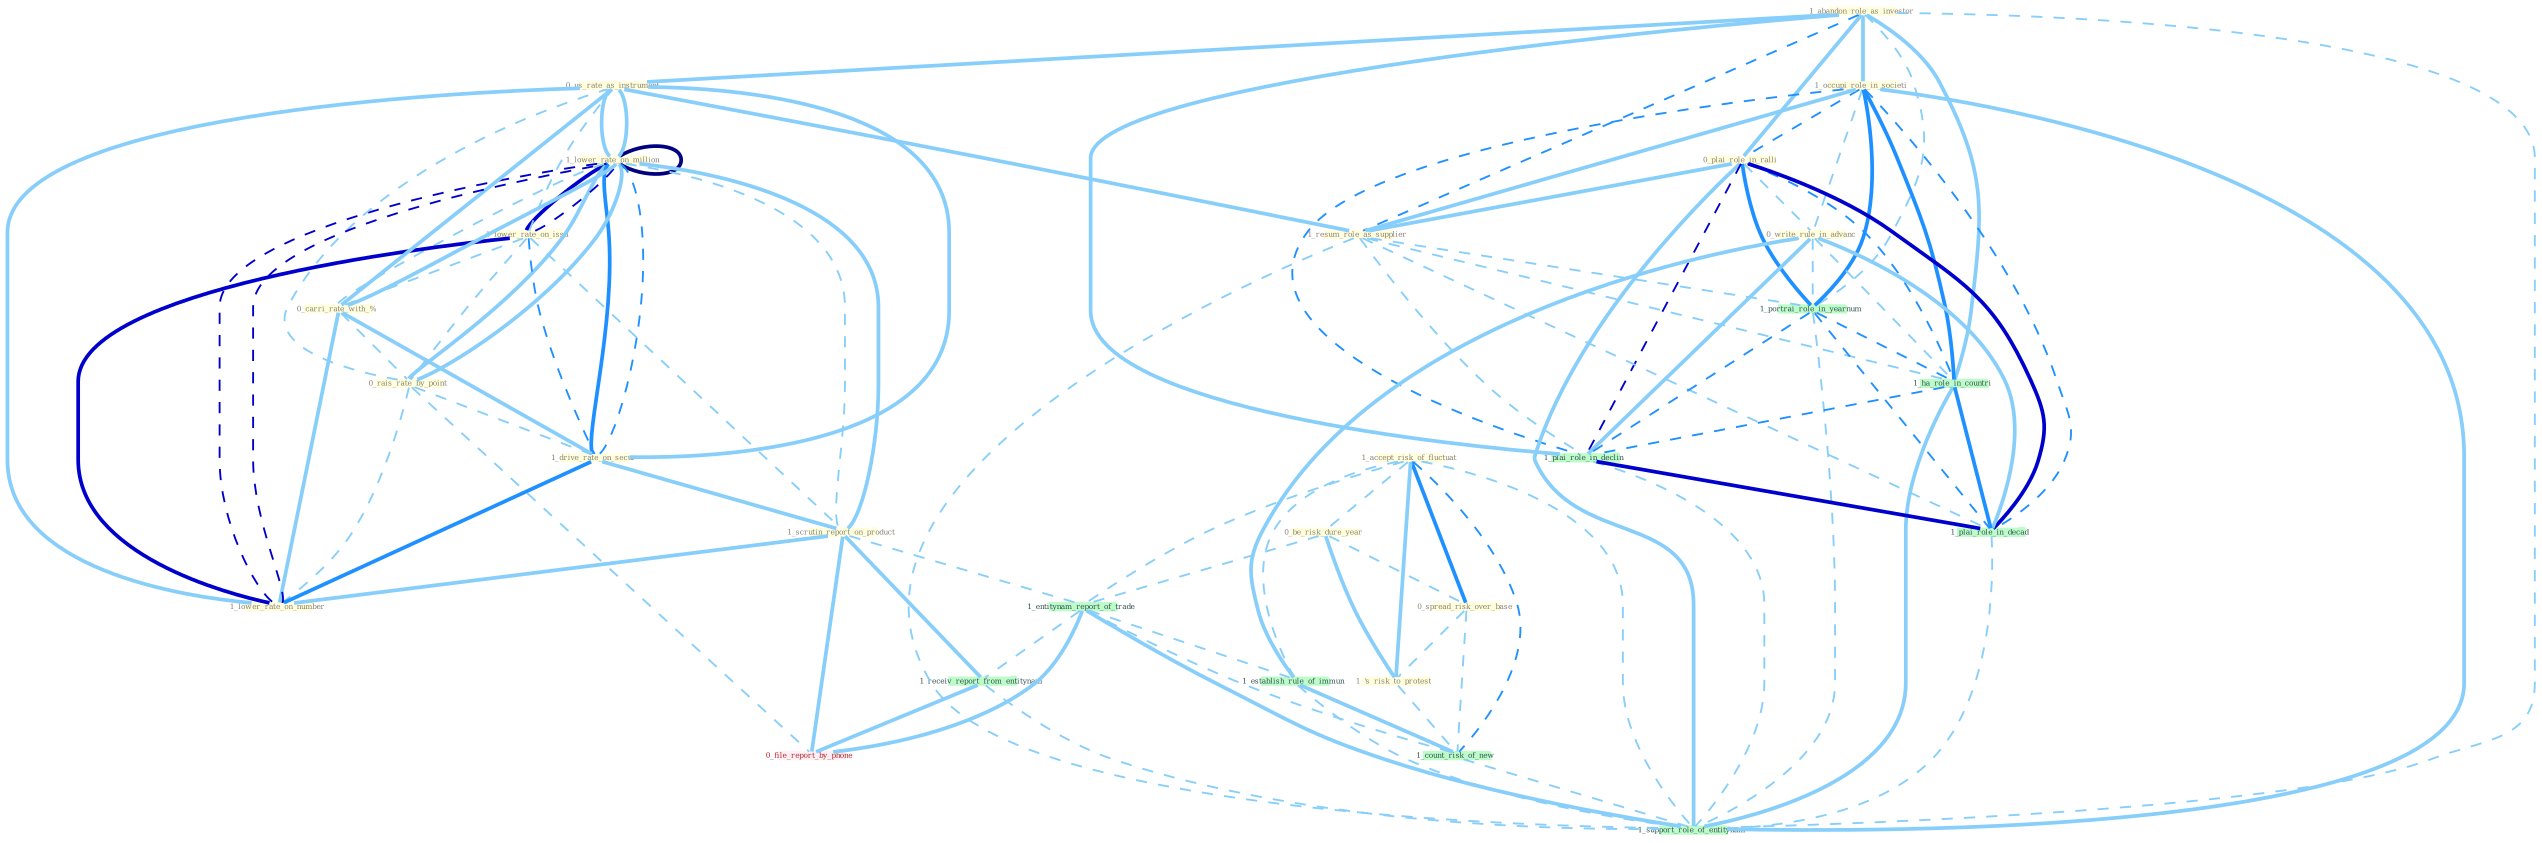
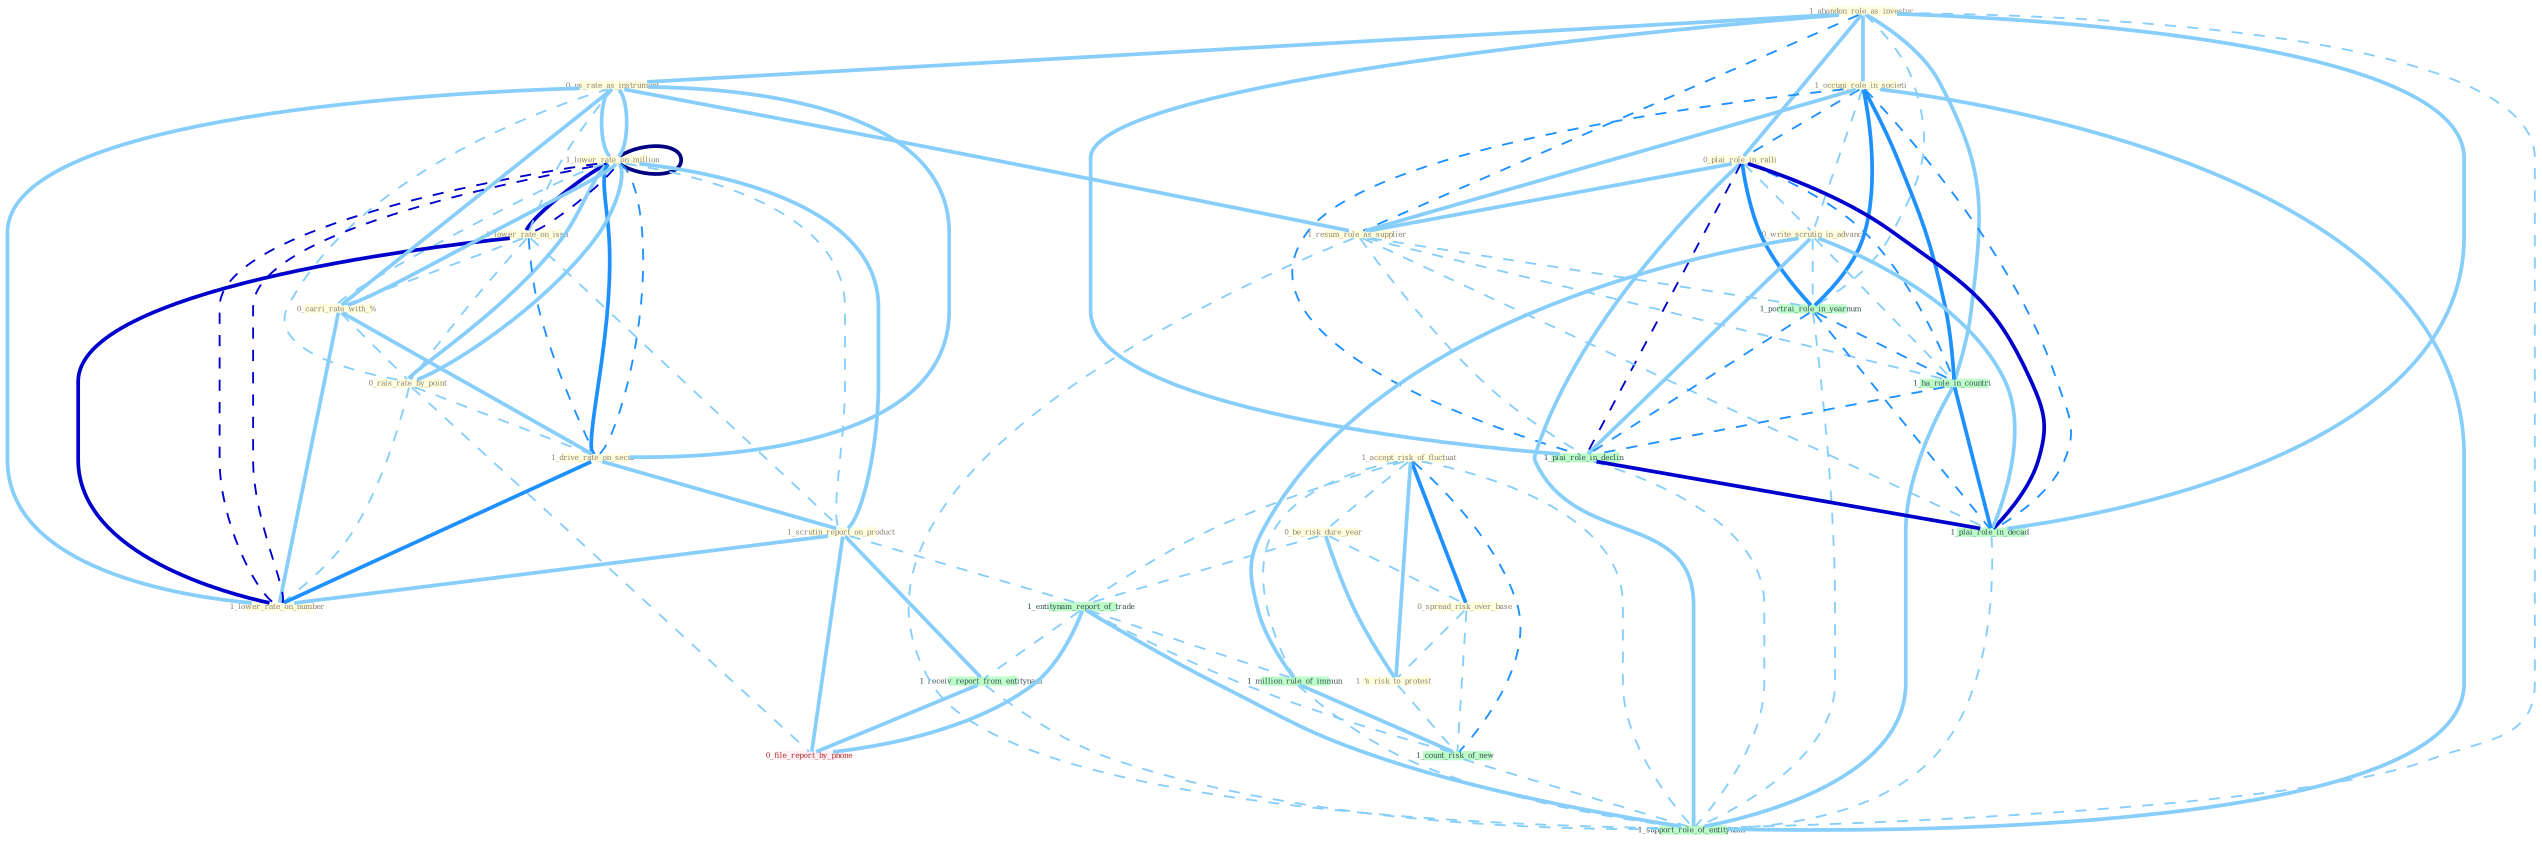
  graph {
    node [color="#ffffe0" fixedsize=true fontcolor="#8b7d6b" fontsize=4 shape=note style=filled]
    edge [color="#87cefa" style=dashed w=1]
    "1_accept_risk_of_fluctuat " [height=.06 width=.5]
    "1_lower_rate_on_million " [height=.06 shape=folder width=.5]
    "1_lower_rate_on_issu " [height=.06 shape=folder width=.5]
    "1_abandon_role_as_investor " [height=.06 width=.5]
    "0_carri_rate_with_% " [height=.06 shape=folder width=.5]
    "0_be_risk_dure_year " [height=.06 width=.5]
    "0_spread_risk_over_base " [height=.06 shape=folder width=.5]
    "1_occupi_role_in_societi " [height=.06 shape=folder width=.5]
    "0_rais_rate_by_point " [height=.06 width=.5]
    "0_plai_role_in_ralli " [height=.06 width=.5]
    "1_drive_rate_on_secur " [height=.06 shape=folder width=.5]
    "0_us_rate_as_instrument " [height=.06 width=.5]
-   "0_write_rule_in_advanc " [height=.06 width=.5]
+   "0_write_rule_in_advanc " [height=.06 width=.5 label="0_write_scrutin_in_advanc"]
    "1_'s_risk_to_protest " [height=.06 shape=folder width=.5]
    "1_scrutin_report_on_product " [height=.06 shape=folder width=.5]
    "1_lower_rate_on_number " [height=.06 shape=folder width=.5]
    "1_resum_role_as_supplier " [height=.06 width=.5]
    "0_file_report_by_phone " [color="#fff0f5" fontcolor="#b22222" height=.06 width=.5]
    "1_entitynam_report_of_trade " [color="#BDFCC9" fontcolor="#2f4f4f" height=.06 width=.5]
-   "1_establish_rule_of_immun " [color="#BDFCC9" fontcolor="#2f4f4f" height=.06 width=.5]
+   "1_establish_rule_of_immun " [color="#BDFCC9" fontcolor="#2f4f4f" height=.06 width=.5 label="1_million_rule_of_immun"]
    "1_count_risk_of_new " [color="#BDFCC9" fontcolor="#2f4f4f" height=.06 width=.5]
    "1_support_role_of_entitynam " [color="#BDFCC9" fontcolor="#2f4f4f" height=.06 width=.5]
    "1_portrai_role_in_yearnum " [color="#BDFCC9" fontcolor="#2f4f4f" height=.06 width=.5]
    "1_ha_role_in_countri " [color="#BDFCC9" fontcolor="#2f4f4f" height=.06 width=.5]
    "1_plai_role_in_declin " [color="#BDFCC9" fontcolor="#2f4f4f" height=.06 shape=folder width=.5]
    "1_plai_role_in_decad " [color="#BDFCC9" fontcolor="#2f4f4f" height=.06 shape=folder width=.5]
    "1_receiv_report_from_entitynam " [color="#BDFCC9" fontcolor="#2f4f4f" height=.06 shape=folder width=.5]
    subgraph sub_1 {
      "1_accept_risk_of_fluctuat "
      "1_lower_rate_on_million "
      "1_lower_rate_on_issu "
      "1_abandon_role_as_investor "
      "0_carri_rate_with_% "
      "0_be_risk_dure_year "
      "0_spread_risk_over_base "
      "1_occupi_role_in_societi "
      "0_rais_rate_by_point "
      "0_plai_role_in_ralli "
      "1_drive_rate_on_secur "
      "0_us_rate_as_instrument "
      "0_write_rule_in_advanc "
      "1_'s_risk_to_protest "
      "1_scrutin_report_on_product "
      "1_lower_rate_on_number "
      "1_resum_role_as_supplier "
    }
    subgraph sub_2 {
      "0_file_report_by_phone "
    }
    "1_accept_risk_of_fluctuat " -- "0_be_risk_dure_year "
    "1_accept_risk_of_fluctuat " -- "0_spread_risk_over_base " [color="#1e90ff" style=bold]
    "1_accept_risk_of_fluctuat " -- "1_'s_risk_to_protest " [style=bold]
    "1_accept_risk_of_fluctuat " -- "1_entitynam_report_of_trade "
    "1_accept_risk_of_fluctuat " -- "1_establish_rule_of_immun "
    "1_accept_risk_of_fluctuat " -- "1_count_risk_of_new " [color="#1e90ff" w=2]
    "1_accept_risk_of_fluctuat " -- "1_support_role_of_entitynam "
    "1_lower_rate_on_million " -- "1_lower_rate_on_million " [color="#000080" style=bold w=4]
    "1_lower_rate_on_million " -- "1_lower_rate_on_issu " [color="#0000cd" style=bold w=3]
    "1_lower_rate_on_million " -- "0_carri_rate_with_% "
    "1_lower_rate_on_million " -- "0_rais_rate_by_point " [style=bold]
    "1_lower_rate_on_million " -- "1_drive_rate_on_secur " [color="#1e90ff" style=bold w=2]
    "1_lower_rate_on_million " -- "0_us_rate_as_instrument " [style=bold]
    "1_lower_rate_on_million " -- "1_scrutin_report_on_product "
    "1_lower_rate_on_million " -- "1_lower_rate_on_number " [color="#0000cd" w=3]
    "1_lower_rate_on_issu " -- "1_lower_rate_on_million " [color="#0000cd" w=3]
    "1_lower_rate_on_issu " -- "0_carri_rate_with_% "
    "1_lower_rate_on_issu " -- "0_rais_rate_by_point "
    "1_lower_rate_on_issu " -- "1_drive_rate_on_secur " [color="#1e90ff" w=2]
    "1_lower_rate_on_issu " -- "0_us_rate_as_instrument "
    "1_lower_rate_on_issu " -- "1_scrutin_report_on_product "
    "1_lower_rate_on_issu " -- "1_lower_rate_on_number " [color="#0000cd" style=bold w=3]
    "1_abandon_role_as_investor " -- "1_occupi_role_in_societi " [style=bold]
    "1_abandon_role_as_investor " -- "0_plai_role_in_ralli " [style=bold]
    "1_abandon_role_as_investor " -- "0_us_rate_as_instrument " [style=bold]
    "1_abandon_role_as_investor " -- "1_resum_role_as_supplier " [color="#1e90ff" w=2]
    "1_abandon_role_as_investor " -- "1_support_role_of_entitynam "
    "1_abandon_role_as_investor " -- "1_portrai_role_in_yearnum "
    "1_abandon_role_as_investor " -- "1_ha_role_in_countri " [style=bold]
    "1_abandon_role_as_investor " -- "1_plai_role_in_declin " [style=bold]
+   "1_abandon_role_as_investor " -- "1_plai_role_in_decad " [style=bold]
    "0_carri_rate_with_% " -- "1_lower_rate_on_million " [style=bold]
    "0_carri_rate_with_% " -- "0_rais_rate_by_point "
    "0_carri_rate_with_% " -- "1_drive_rate_on_secur " [style=bold]
    "0_carri_rate_with_% " -- "0_us_rate_as_instrument " [style=bold]
    "0_carri_rate_with_% " -- "1_lower_rate_on_number " [style=bold]
    "0_be_risk_dure_year " -- "0_spread_risk_over_base "
    "0_be_risk_dure_year " -- "1_'s_risk_to_protest " [style=bold]
    "0_be_risk_dure_year " -- "1_entitynam_report_of_trade "
    "0_spread_risk_over_base " -- "1_'s_risk_to_protest "
    "0_spread_risk_over_base " -- "1_count_risk_of_new "
    "1_occupi_role_in_societi " -- "0_plai_role_in_ralli " [color="#1e90ff" w=2]
    "1_occupi_role_in_societi " -- "0_write_rule_in_advanc "
    "1_occupi_role_in_societi " -- "1_resum_role_as_supplier " [style=bold]
    "1_occupi_role_in_societi " -- "1_support_role_of_entitynam " [style=bold]
    "1_occupi_role_in_societi " -- "1_portrai_role_in_yearnum " [color="#1e90ff" style=bold w=2]
    "1_occupi_role_in_societi " -- "1_ha_role_in_countri " [color="#1e90ff" style=bold w=2]
    "1_occupi_role_in_societi " -- "1_plai_role_in_declin " [color="#1e90ff" w=2]
    "1_occupi_role_in_societi " -- "1_plai_role_in_decad " [color="#1e90ff" w=2]
    "0_rais_rate_by_point " -- "1_lower_rate_on_million " [style=bold]
    "0_rais_rate_by_point " -- "1_drive_rate_on_secur "
    "0_rais_rate_by_point " -- "0_us_rate_as_instrument "
    "0_rais_rate_by_point " -- "1_lower_rate_on_number "
    "0_rais_rate_by_point " -- "0_file_report_by_phone "
    "0_plai_role_in_ralli " -- "0_write_rule_in_advanc "
    "0_plai_role_in_ralli " -- "1_resum_role_as_supplier " [style=bold]
    "0_plai_role_in_ralli " -- "1_support_role_of_entitynam " [style=bold]
    "0_plai_role_in_ralli " -- "1_portrai_role_in_yearnum " [color="#1e90ff" style=bold w=2]
    "0_plai_role_in_ralli " -- "1_ha_role_in_countri " [color="#1e90ff" w=2]
    "0_plai_role_in_ralli " -- "1_plai_role_in_declin " [color="#0000cd" w=3]
    "0_plai_role_in_ralli " -- "1_plai_role_in_decad " [color="#0000cd" style=bold w=3]
    "1_drive_rate_on_secur " -- "1_lower_rate_on_million " [color="#1e90ff" w=2]
    "1_drive_rate_on_secur " -- "0_us_rate_as_instrument " [style=bold]
    "1_drive_rate_on_secur " -- "1_scrutin_report_on_product " [style=bold]
    "1_drive_rate_on_secur " -- "1_lower_rate_on_number " [color="#1e90ff" style=bold w=2]
    "0_us_rate_as_instrument " -- "1_lower_rate_on_million " [style=bold]
    "0_us_rate_as_instrument " -- "1_lower_rate_on_number " [style=bold]
    "0_us_rate_as_instrument " -- "1_resum_role_as_supplier " [style=bold]
    "0_write_rule_in_advanc " -- "1_establish_rule_of_immun " [style=bold]
    "0_write_rule_in_advanc " -- "1_portrai_role_in_yearnum "
    "0_write_rule_in_advanc " -- "1_ha_role_in_countri "
    "0_write_rule_in_advanc " -- "1_plai_role_in_declin " [style=bold]
    "0_write_rule_in_advanc " -- "1_plai_role_in_decad " [style=bold]
    "1_'s_risk_to_protest " -- "1_count_risk_of_new "
    "1_scrutin_report_on_product " -- "1_lower_rate_on_million " [style=bold]
    "1_scrutin_report_on_product " -- "1_lower_rate_on_number " [style=bold]
    "1_scrutin_report_on_product " -- "0_file_report_by_phone " [style=bold]
    "1_scrutin_report_on_product " -- "1_entitynam_report_of_trade "
    "1_scrutin_report_on_product " -- "1_receiv_report_from_entitynam " [style=bold]
    "1_lower_rate_on_number " -- "1_lower_rate_on_million " [color="#0000cd" w=3]
    "1_resum_role_as_supplier " -- "1_support_role_of_entitynam "
    "1_resum_role_as_supplier " -- "1_portrai_role_in_yearnum "
    "1_resum_role_as_supplier " -- "1_ha_role_in_countri "
    "1_resum_role_as_supplier " -- "1_plai_role_in_declin "
    "1_resum_role_as_supplier " -- "1_plai_role_in_decad "
    "1_entitynam_report_of_trade " -- "0_file_report_by_phone " [style=bold]
    "1_entitynam_report_of_trade " -- "1_establish_rule_of_immun "
    "1_entitynam_report_of_trade " -- "1_count_risk_of_new "
    "1_entitynam_report_of_trade " -- "1_support_role_of_entitynam " [style=bold]
    "1_entitynam_report_of_trade " -- "1_receiv_report_from_entitynam "
    "1_establish_rule_of_immun " -- "1_count_risk_of_new " [style=bold]
    "1_establish_rule_of_immun " -- "1_support_role_of_entitynam "
    "1_count_risk_of_new " -- "1_support_role_of_entitynam "
    "1_portrai_role_in_yearnum " -- "1_support_role_of_entitynam "
    "1_portrai_role_in_yearnum " -- "1_ha_role_in_countri " [color="#1e90ff" w=2]
    "1_portrai_role_in_yearnum " -- "1_plai_role_in_declin " [color="#1e90ff" w=2]
    "1_portrai_role_in_yearnum " -- "1_plai_role_in_decad " [color="#1e90ff" w=2]
    "1_ha_role_in_countri " -- "1_support_role_of_entitynam " [style=bold]
    "1_ha_role_in_countri " -- "1_plai_role_in_declin " [color="#1e90ff" w=2]
    "1_ha_role_in_countri " -- "1_plai_role_in_decad " [color="#1e90ff" style=bold w=2]
    "1_plai_role_in_declin " -- "1_support_role_of_entitynam "
    "1_plai_role_in_declin " -- "1_plai_role_in_decad " [color="#0000cd" style=bold w=3]
    "1_plai_role_in_decad " -- "1_support_role_of_entitynam "
    "1_receiv_report_from_entitynam " -- "0_file_report_by_phone " [style=bold]
    "1_receiv_report_from_entitynam " -- "1_support_role_of_entitynam "
  }
